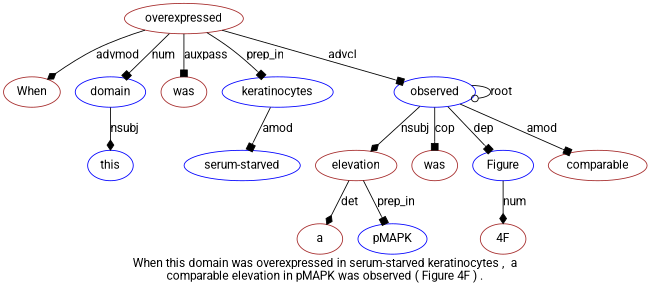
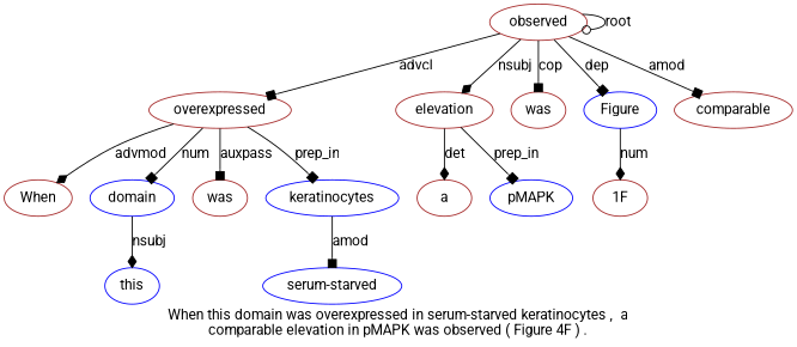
  digraph {
    fontname=Roboto
    label="When this domain was overexpressed in serum-starved keratinocytes ,  a\ncomparable elevation in pMAPK was observed ( Figure 4F ) ."
    node [color=brown fillcolor=white fontname=Roboto style=filled]
    edge [arrowhead=box fontname=Roboto]
    n1 [label=overexpressed]
    n2 [label=When]
    n3 [color=blue label=domain]
    n4 [label=was]
    n5 [color=blue label=keratinocytes]
    n6 [color=blue label=this]
    n7 [color=blue label="serum-starved"]
-   n8 [color=blue label=observed]
+   n8 [label=observed]
    n9 [label=elevation]
    n10 [label=was]
    n11 [color=blue label=Figure]
    n12 [label=comparable]
    n13 [label=a]
    n14 [color=blue label=pMAPK]
-   n15 [label="4F"]
+   n15 [label="1F"]
    n1 -> n2 [arrowhead=diamond label=advmod]
    n1 -> n3 [label=num]
    n1 -> n4 [label=auxpass]
    n1 -> n5 [label=prep_in]
    n3 -> n6 [arrowhead=diamond label=nsubj]
    n5 -> n7 [label=amod]
-   n1 -> n8 [label=advcl]
+   n8 -> n1 [label=advcl]
    n8 -> n8 [arrowhead=odot label=root]
    n8 -> n9 [arrowhead=diamond label=nsubj]
    n8 -> n10 [label=cop]
    n8 -> n11 [label=dep]
    n8 -> n12 [label=amod]
    n9 -> n13 [arrowhead=diamond label=det]
    n9 -> n14 [label=prep_in]
    n11 -> n15 [arrowhead=diamond label=num]
  }
